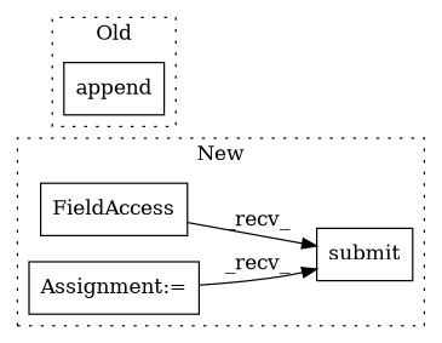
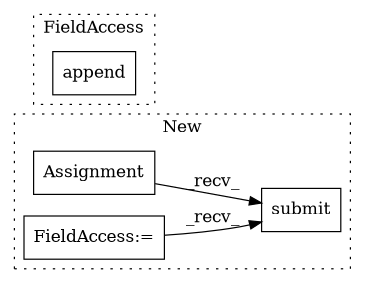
  digraph {
    rankdir=LR
    node [a=32 l="7,1" shape=box]
    n1 [label=submit s="8623,8710"]
-   n2 [a=22 l=20 label=FieldAccess s=8630]
-   n3 [a=7 l=4 label="Assignment:=" s=8326]
+   n2 [a=22 l=20 label=Assignment s=8630]
+   n3 [a=7 l=4 label="FieldAccess:=" s=8326]
    n4 [label=append s="8822,8838"]
    subgraph cluster_1 {
      label=New
      style=dotted
      n1
      n2
      n3
    }
    subgraph cluster_2 {
-     label=Old
+     label=FieldAccess
      style=dotted
      n4
    }
    n2 -> n1 [label=_recv_]
    n3 -> n1 [label=_recv_]
  }
